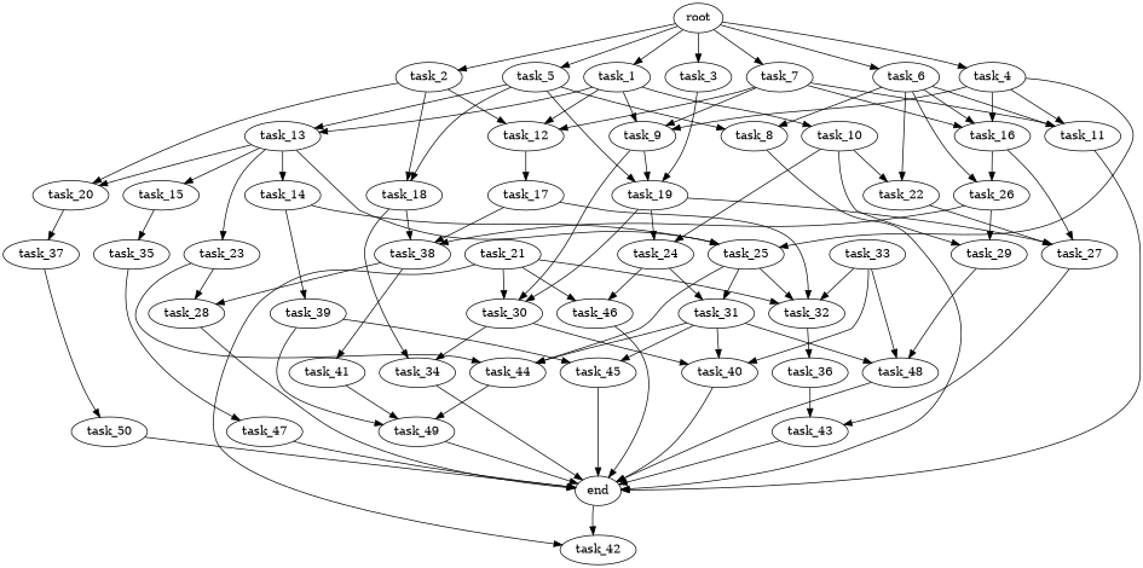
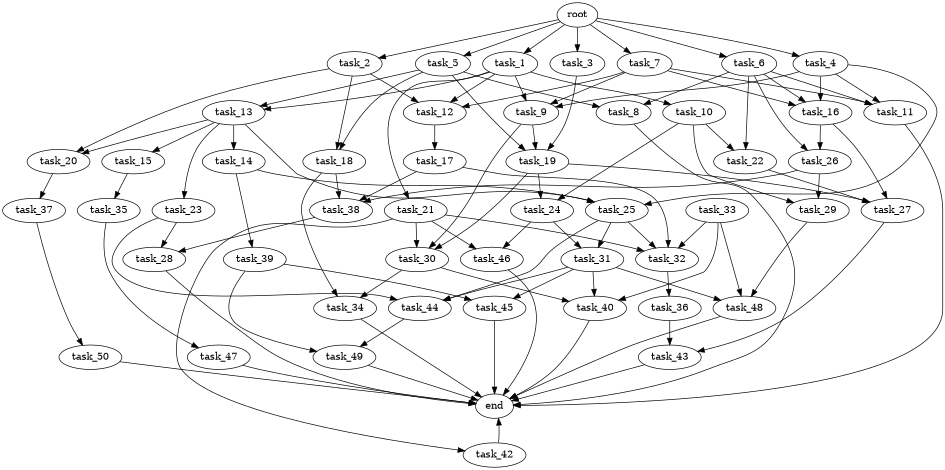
  digraph {
    root
    task_1
    task_2
    task_3
    task_4
    task_5
    task_6
    task_7
    task_9
    task_10
    task_12
    task_13
    task_21
    task_18
    task_20
    task_19
    task_11
    task_16
    task_25
    task_8
    task_22
    task_26
    task_30
    task_24
    task_29
    task_17
    task_14
    task_15
    task_23
    task_32
    task_42
    task_46
    task_38
    task_34
    task_37
    task_27
    end
    task_44
    task_31
    task_40
    task_48
    task_39
    task_35
    task_28
    task_45
    task_49
    task_47
    task_43
    task_36
-   task_41
    task_50
    task_33
    root -> task_1
    root -> task_2
    root -> task_3
    root -> task_4
    root -> task_5
    root -> task_6
    root -> task_7
    task_1 -> task_9
    task_1 -> task_10
    task_1 -> task_12
    task_1 -> task_13
+   task_1 -> task_21
    task_2 -> task_12
    task_2 -> task_18
    task_2 -> task_20
    task_3 -> task_19
    task_4 -> task_9
    task_4 -> task_11
    task_4 -> task_16
    task_4 -> task_25
    task_5 -> task_13
    task_5 -> task_18
    task_5 -> task_19
    task_5 -> task_8
    task_6 -> task_11
    task_6 -> task_16
    task_6 -> task_8
    task_6 -> task_22
    task_6 -> task_26
    task_7 -> task_9
    task_7 -> task_12
    task_7 -> task_11
    task_7 -> task_16
    task_9 -> task_19
    task_9 -> task_30
    task_10 -> task_22
    task_10 -> task_24
    task_10 -> task_29
    task_12 -> task_17
    task_13 -> task_20
    task_13 -> task_25
    task_13 -> task_14
    task_13 -> task_15
    task_13 -> task_23
    task_21 -> task_30
    task_21 -> task_32
    task_21 -> task_42
    task_21 -> task_46
    task_18 -> task_38
    task_18 -> task_34
    task_20 -> task_37
    task_19 -> task_30
    task_19 -> task_24
    task_19 -> task_27
    task_11 -> end
    task_16 -> task_26
    task_16 -> task_27
    task_25 -> task_32
    task_25 -> task_44
    task_25 -> task_31
    task_8 -> end
    task_22 -> task_27
    task_26 -> task_29
    task_26 -> task_38
    task_30 -> task_34
    task_30 -> task_40
    task_24 -> task_46
    task_24 -> task_31
    task_29 -> task_48
    task_17 -> task_32
    task_17 -> task_38
    task_14 -> task_25
    task_14 -> task_39
    task_15 -> task_35
    task_23 -> task_44
    task_23 -> task_28
    task_32 -> task_36
-   end -> task_42
+   task_42 -> end
    task_46 -> end
    task_38 -> task_28
-   task_38 -> task_41
    task_34 -> end
    task_37 -> task_50
    task_27 -> task_43
    task_44 -> task_49
    task_31 -> task_44
    task_31 -> task_40
    task_31 -> task_48
    task_31 -> task_45
    task_40 -> end
    task_48 -> end
    task_39 -> task_45
    task_39 -> task_49
    task_35 -> task_47
    task_28 -> end
    task_45 -> end
    task_49 -> end
    task_47 -> end
    task_43 -> end
    task_36 -> task_43
-   task_41 -> task_49
    task_50 -> end
    task_33 -> task_32
    task_33 -> task_40
    task_33 -> task_48
  }
